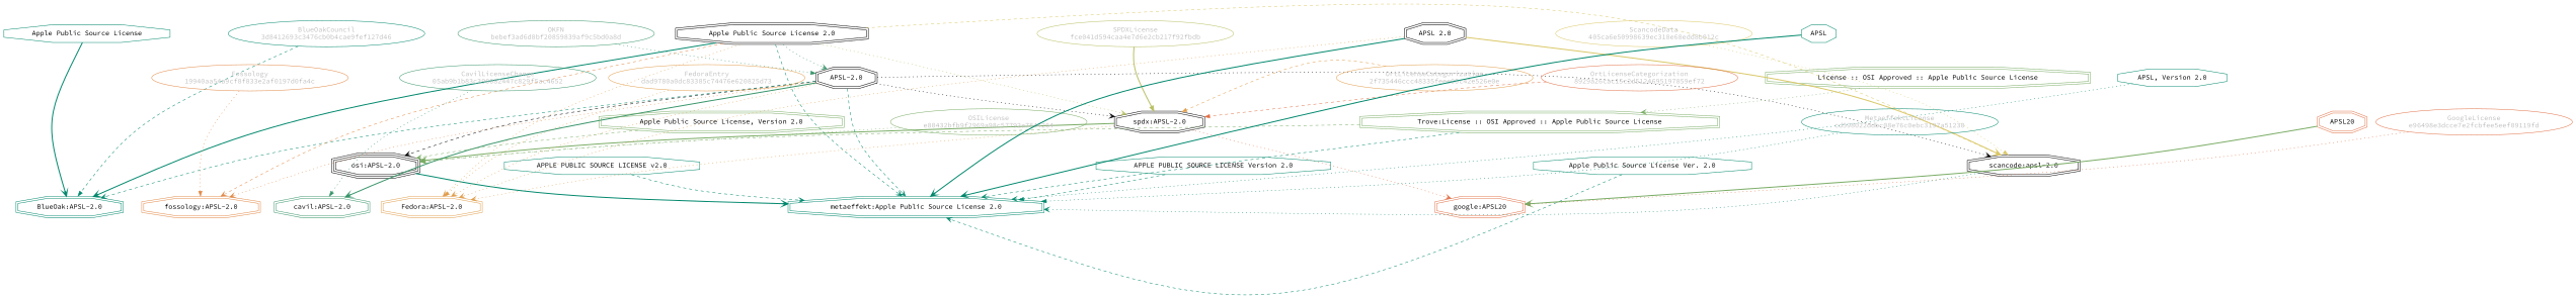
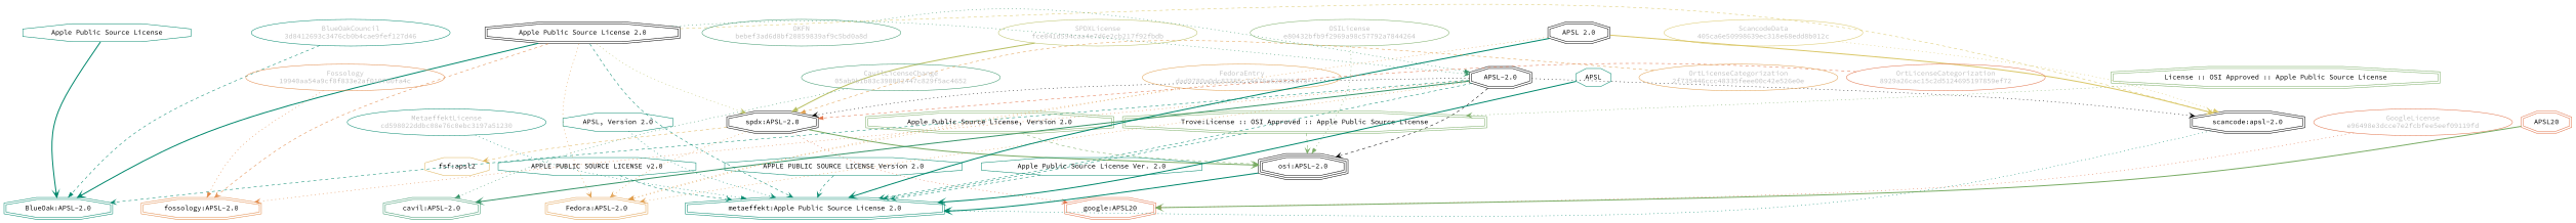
  strict digraph {
    fontname="Source Code Pro"
    splines=curved
    node [color="#00876c" fontname="Source Code Pro" shape=doubleoctagon]
    edge [color="#00876c" fontname="Source Code Pro" style=dotted weight=0.5 arrowhead=vee]
    n1 [color="#b8bf62" fillcolor="beige;1" fontcolor=gray label="SPDXLicense\nfce041d594caa4e7d6e2cb217f92fbdb" shape=ellipse]
    n2 [label="spdx:APSL-2.0" color=""]
    n3 [label="osi:APSL-2.0" shape=tripleoctagon color=""]
    n4 [color="#e06f45" label="google:APSL20"]
    n5 [color="#e09d4b" label="Fedora:APSL-2.0"]
+   n6 [color="#deb256" label="fsf:apsl2" shape=octagon]
    n7 [label="metaeffekt:Apple Public Source License 2.0"]
    n8 [label="APSL-2.0" color=""]
    n9 [label="BlueOak:APSL-2.0"]
    n10 [label="scancode:apsl-2.0" color=""]
    n11 [color="#e18745" label="fossology:APSL-2.0"]
    n12 [color="#379469" label="cavil:APSL-2.0"]
    n13 [label="Apple Public Source License 2.0" color=""]
    n14 [color="#78ab63" fillcolor="beige;1" fontcolor=gray label="OSILicense\ne80432bfb9f2969a98c57792a7844264" shape=ellipse]
    n15 [color="#78ab63" label="Apple Public Source License, Version 2.0"]
    n16 [color="#78ab63" label="Trove:License :: OSI Approved :: Apple Public Source License"]
    n17 [color="#78ab63" label="License :: OSI Approved :: Apple Public Source License"]
    n18 [color="#e06f45" fillcolor="beige;1" fontcolor=gray label="GoogleLicense\ne96498e3dcce7e2fcbfee5eef09119fd" shape=ellipse]
    n19 [color="#e06f45" label=APSL20]
    n20 [color="#e09d4b" fillcolor="beige;1" fontcolor=gray label="FedoraEntry\ndad9780a0dc83385c74476e620825d73" shape=ellipse]
    n21 [label="APSL 2.0" color=""]
    n22 [label="Apple Public Source License" shape=octagon]
    n23 [fillcolor="beige;1" fontcolor=gray label="BlueOakCouncil\n3d8412693c3476cb0b4cae9fef127d46" shape=ellipse]
    n24 [color="#dac767" fillcolor="beige;1" fontcolor=gray label="ScancodeData\n405ca6e50998639ec318e68edd8b012c" shape=ellipse]
    n25 [color="#e18745" fillcolor="beige;1" fontcolor=gray label="Fossology\n19940aa54a9cf8f833e2af0197d0fa4c" shape=ellipse]
    n26 [color="#379469" fillcolor="beige;1" fontcolor=gray label="OKFN\nbebef3ad6d8bf20859839af9c5bd0a8d" shape=ellipse]
    n27 [color="#e06f45" fillcolor="beige;1" fontcolor=gray label="OrtLicenseCategorization\n8929a26cac15c2d5124695197859ef72" shape=ellipse]
    n28 [color="#e09d4b" fillcolor="beige;1" fontcolor=gray label="OrtLicenseCategorization\n2f735446ccc48335feee00c42e526e0e" shape=ellipse]
    n29 [color="#379469" fillcolor="beige;1" fontcolor=gray label="CavilLicenseChange\n05ab9b1b83c390082447c829f5ac4652" shape=ellipse]
    n30 [fillcolor="beige;1" fontcolor=gray label="MetaeffektLicense\ncd598022ddbc08e76c0ebc3197a51230" shape=ellipse]
    n31 [label=APSL shape=octagon]
    n32 [label="APSL, Version 2.0" shape=octagon]
    n33 [label="APPLE PUBLIC SOURCE LICENSE v2.0" shape=octagon]
    n34 [label="APPLE PUBLIC SOURCE LICENSE Version 2.0" shape=octagon]
    n35 [label="Apple Public Source License Ver. 2.0" shape=octagon]
    n1 -> n2 [color="#b8bf62" style=bold arrowhead=""]
    n2 -> n3 [color="#78ab63" style=bold weight=0.7]
    n2 -> n4 [color="#e06f45" weight=0.7]
    n2 -> n5 [color="#e09d4b" weight=0.7]
+   n2 -> n6 [color="#deb256" style=dashed]
    n3 -> n7 [style=bold]
    n8 -> n2 [weight=0.7 color=""]
    n8 -> n3 [style=dashed weight=0.7 color=""]
    n8 -> n5 [color="#e09d4b" weight=0.7]
    n8 -> n7 [style=dashed]
    n8 -> n9 [style=dashed weight=0.7]
    n8 -> n10 [weight=0.7 color=""]
    n8 -> n11 [color="#e18745" weight=0.7]
    n8 -> n12 [color="#379469" style=bold weight=0.7]
    n10 -> n7
    n13 -> n2 [color="#b8bf62" weight=0.7]
    n13 -> n5 [color="#e09d4b"]
    n13 -> n7 [style=dashed weight=0.7]
    n13 -> n8 [color="#379469" weight=0.7]
    n13 -> n9 [style=bold weight=0.7]
    n13 -> n10 [color="#dac767" style=dashed weight=0.7]
    n13 -> n11 [color="#e18745" style=dashed weight=0.7]
    n14 -> n3 [color="#78ab63" arrowhead=""]
    n15 -> n3 [color="#78ab63" style=dashed weight=0.7]
    n16 -> n3 [color="#78ab63" style=dashed weight=0.7]
    n16 -> n7 [style=dashed weight=0.7]
    n17 -> n16 [color="#78ab63" weight=0.7]
    n18 -> n4 [color="#e06f45" arrowhead=""]
    n19 -> n4 [color="#78ab63" style=bold weight=0.7]
    n20 -> n5 [color="#e09d4b" arrowhead=""]
    n21 -> n5 [color="#e09d4b"]
    n21 -> n7 [style=bold]
    n21 -> n10 [color="#dac767" style=bold weight=0.7]
    n22 -> n9 [style=bold]
    n23 -> n9 [style=dashed arrowhead=""]
    n24 -> n10 [color="#dac767" arrowhead=""]
    n25 -> n11 [color="#e18745" arrowhead=""]
    n26 -> n8 [color="#379469" arrowhead=""]
    n27 -> n2 [color="#e06f45" style=dashed arrowhead=""]
    n28 -> n2 [color="#e09d4b" style=dashed arrowhead=""]
    n29 -> n12 [color="#379469" arrowhead=""]
    n30 -> n7 [arrowhead=""]
    n31 -> n7 [style=bold]
    n32 -> n7
    n33 -> n7 [style=dashed]
-   n34 -> n7 [arrowhead=normal style=dashed]
+   n34 -> n7 [style=dashed]
    n35 -> n7 [style=dashed]
  }
